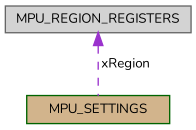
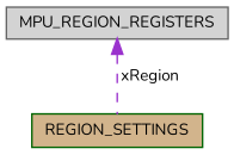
  digraph {
    fontname=Nunito
    node [fontname=Nunito fontsize=10 shape=record style=filled]
-   n1 [color=darkgreen fillcolor=tan fontcolor=black height=0.2 label=MPU_SETTINGS width=0.4]
+   n1 [color=darkgreen fillcolor=tan fontcolor=black height=0.2 label=REGION_SETTINGS width=0.4]
    n2 [color=gray40 fillcolor=lightgrey height=0.2 label=MPU_REGION_REGISTERS width=0.4]
    n2 -> n1 [color=darkorchid3 dir=back fontname=Nunito fontsize=10 label=" xRegion" labelfontname=Helvetica labelfontsize=10 style=dashed]
  }
